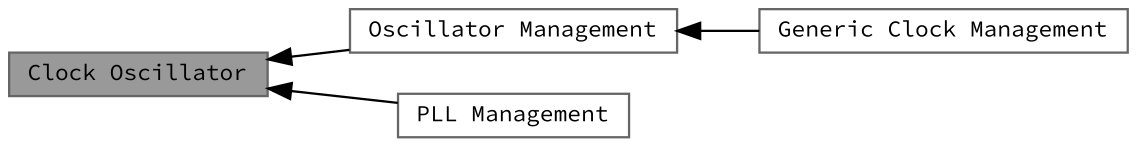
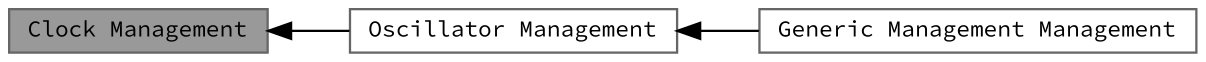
  digraph {
    fontname="Source Code Pro"
    rankdir=LR
    node [color=grey40 fillcolor=white fontname="Source Code Pro" fontsize=10 shape=box style=filled]
    edge [dir=back fontname="Source Code Pro" fontsize=10 labelfontname=FreeSans labelfontsize=10 shape=plaintext style=solid]
-   n1 [color=gray40 fillcolor=grey60 fontcolor=black height=0.2 label="Clock Oscillator" width=0.4]
+   n1 [color=gray40 fillcolor=grey60 fontcolor=black height=0.2 label="Clock Management" width=0.4]
    n2 [height=0.2 label="Oscillator Management" width=0.4]
-   n3 [height=0.2 label="PLL Management" width=0.4]
-   n4 [height=0.2 label="Generic Clock Management" width=0.4]
+   n4 [height=0.2 label="Generic Management Management" width=0.4]
    n1 -> n2
-   n1 -> n3
    n2 -> n4
  }
